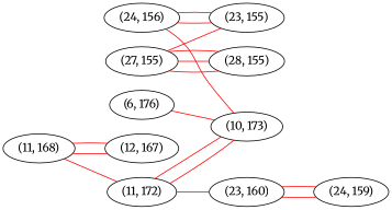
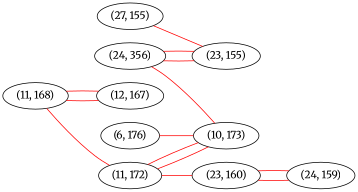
  graph {
    fontname=Merriweather
    rankdir=LR
    node [fontname=Merriweather]
    edge [color=red fontname=Merriweather weight=1]
    n1 [label="(23, 155)"]
    "(27, 155)"
-   "(28, 155)"
-   "(24, 156)"
+   "(24, 156)" [label="(24, 356)"]
    "(10, 173)"
    "(11, 168)"
    "(12, 167)"
    "(11, 172)"
    "(23, 160)"
    "(24, 159)"
    "(6, 176)"
    "(27, 155)" -- n1
-   "(27, 155)" -- "(28, 155)"
-   "(27, 155)" -- "(28, 155)"
-   "(27, 155)" -- "(28, 155)"
    "(24, 156)" -- n1
    "(24, 156)" -- n1
    "(24, 156)" -- "(10, 173)"
    "(11, 168)" -- "(12, 167)"
    "(11, 168)" -- "(12, 167)"
    "(11, 168)" -- "(11, 172)"
    "(11, 172)" -- "(10, 173)"
    "(11, 172)" -- "(10, 173)"
    "(11, 172)" -- "(23, 160)"
    "(23, 160)" -- "(24, 159)"
    "(23, 160)" -- "(24, 159)"
    "(6, 176)" -- "(10, 173)"
  }
